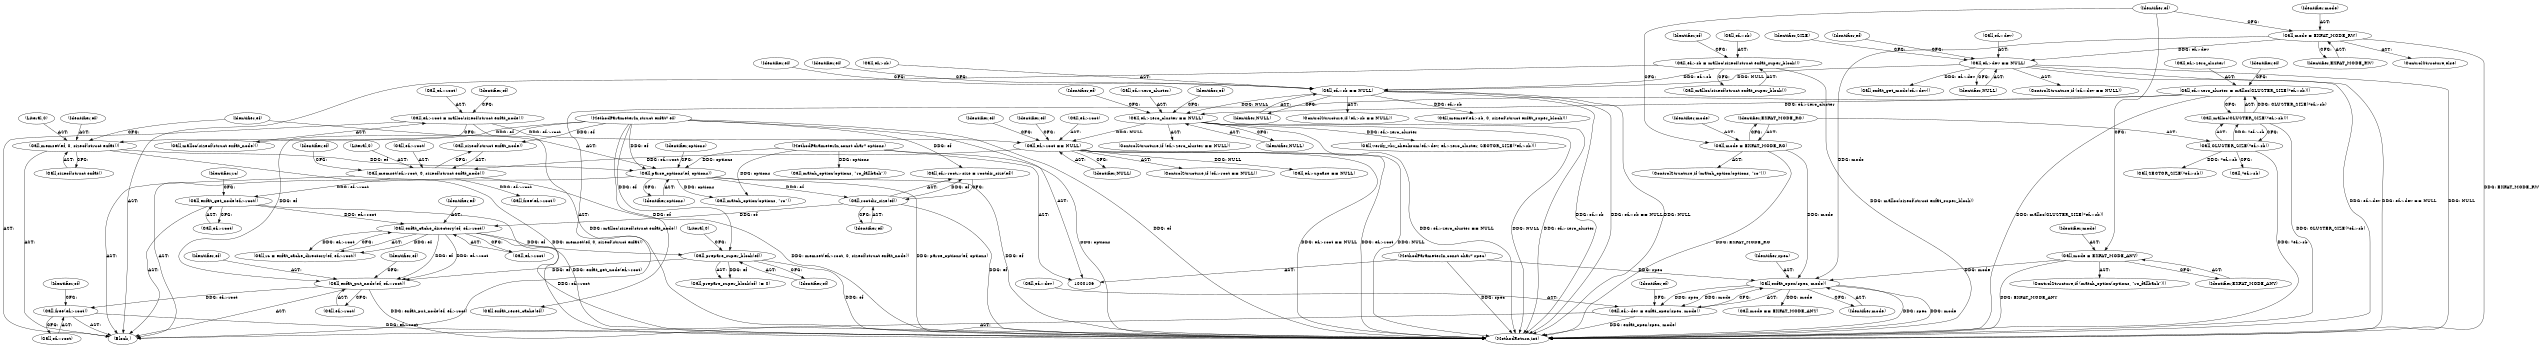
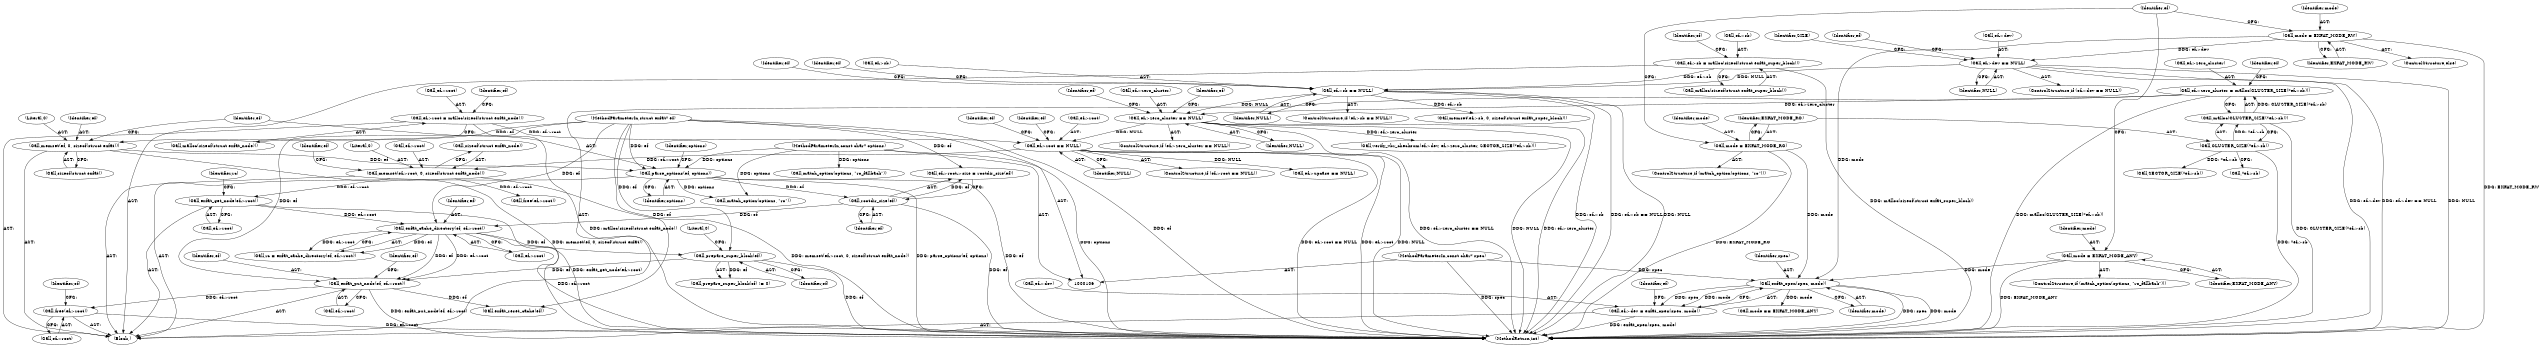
  digraph {
    n1 [label="(Call,free(ef->root))"]
    n2 [label="(Block,)"]
    n3 [label="(Call,ef->root)"]
    n4 [label="(MethodReturn,int)"]
    n5 [label="(Call,exfat_put_node(ef, ef->root))"]
    n6 [label="(Call,exfat_reset_cache(ef))"]
    n7 [label="(Call,ef->root)"]
    n8 [label="(Call,exfat_cache_directory(ef, ef->root))"]
    n9 [label="(Call,prepare_super_block(ef))"]
    n10 [label="(Call,ef->root)"]
    n11 [label="(Call,rc = exfat_cache_directory(ef, ef->root))"]
    n12 [label="(Identifier,ef)"]
    n13 [label="(Call,prepare_super_block(ef) != 0)"]
    n14 [label="(Call,rootdir_size(ef))"]
    n15 [label="(Identifier,ef)"]
    n16 [label="(Call,ef->root->size = rootdir_size(ef))"]
    n17 [label="(Call,parse_options(ef, options))"]
    n18 [label="(Identifier,options)"]
    n19 [label="(Call,match_option(options, \"ro\"))"]
    n20 [label="(Call,memset(ef, 0, sizeof(struct exfat)))"]
    n21 [label="(Call,sizeof(struct exfat))"]
    n22 [label="(MethodParameterIn,struct exfat* ef)"]
    1000106
    n24 [label="(MethodParameterIn,const char* options)"]
    n25 [label="(Call,match_option(options, \"ro_fallback\"))"]
    n26 [label="(Call,exfat_get_node(ef->root))"]
    n27 [label="(Call,ef->root)"]
    n28 [label="(Call,memset(ef->root, 0, sizeof(struct exfat_node)))"]
    n29 [label="(Call,free(ef->root))"]
    n30 [label="(Call,sizeof(struct exfat_node))"]
    n31 [label="(Call,ef->root == NULL)"]
    n32 [label="(Identifier,NULL)"]
    n33 [label="(ControlStructure,if (ef->root == NULL))"]
    n34 [label="(Call,ef->upcase == NULL)"]
    n35 [label="(Call,ef->root = malloc(sizeof(struct exfat_node)))"]
    n36 [label="(Call,malloc(sizeof(struct exfat_node)))"]
    n37 [label="(Call,ef->zero_cluster == NULL)"]
    n38 [label="(Call,verify_vbr_checksum(ef->dev, ef->zero_cluster, SECTOR_SIZE(*ef->sb)))"]
    n39 [label="(Identifier,NULL)"]
    n40 [label="(ControlStructure,if (ef->zero_cluster == NULL))"]
    n41 [label="(Call,ef->zero_cluster = malloc(CLUSTER_SIZE(*ef->sb)))"]
    n42 [label="(Call,malloc(CLUSTER_SIZE(*ef->sb)))"]
    n43 [label="(Call,CLUSTER_SIZE(*ef->sb))"]
    n44 [label="(Call,*ef->sb)"]
    n45 [label="(Call,SECTOR_SIZE(*ef->sb))"]
    n46 [label="(Call,ef->sb == NULL)"]
    n47 [label="(Identifier,NULL)"]
    n48 [label="(ControlStructure,if (ef->sb == NULL))"]
    n49 [label="(Call,memset(ef->sb, 0, sizeof(struct exfat_super_block)))"]
    n50 [label="(Call,ef->sb = malloc(sizeof(struct exfat_super_block)))"]
    n51 [label="(Call,malloc(sizeof(struct exfat_super_block)))"]
    n52 [label="(Call,ef->dev == NULL)"]
-   n53 [label="(Call,exfat_get_mode(ef->dev))"]
    n54 [label="(Identifier,NULL)"]
    n55 [label="(ControlStructure,if (ef->dev == NULL))"]
    n56 [label="(Call,ef->dev = exfat_open(spec, mode))"]
    n57 [label="(Call,exfat_open(spec, mode))"]
    n58 [label="(Call,mode == EXFAT_MODE_ANY)"]
    n59 [label="(Identifier,mode)"]
    n60 [label="(MethodParameterIn,const char* spec)"]
    n61 [label="(Call,mode = EXFAT_MODE_RW)"]
    n62 [label="(Identifier,EXFAT_MODE_RW)"]
    n63 [label="(ControlStructure,else)"]
    n64 [label="(Call,mode = EXFAT_MODE_RO)"]
    n65 [label="(ControlStructure,if (match_option(options, \"ro\")))"]
    n66 [label="(Identifier,EXFAT_MODE_RO)"]
    n67 [label="(Call,mode = EXFAT_MODE_ANY)"]
    n68 [label="(ControlStructure,if (match_option(options, \"ro_fallback\")))"]
    n69 [label="(Identifier,EXFAT_MODE_ANY)"]
    n70 [label="(Identifier,spec)"]
    n71 [label="(Literal,0)"]
    n72 [label="(Call,ef->zero_cluster)"]
    n73 [label="(Call,ef->dev)"]
    n74 [label="(Literal,0)"]
    n75 [label="(Call,ef->sb)"]
    n76 [label="(Identifier,ef)"]
    n77 [label="(Identifier,ef)"]
    n78 [label="(Identifier,mode)"]
    n79 [label="(Call,ef->root)"]
    n80 [label="(Identifier,ef)"]
    n81 [label="(Identifier,ef)"]
    n82 [label="(Identifier,ef)"]
    n83 [label="(Identifier,ef)"]
    n84 [label="(Call,ef->root)"]
    n85 [label="(Identifier,ef)"]
    n86 [label="(Identifier,ef)"]
    n87 [label="(Identifier,SIZE)"]
    n88 [label="(Call,ef->sb)"]
    n89 [label="(Identifier,ef)"]
    n90 [label="(Call,ef->zero_cluster)"]
    n91 [label="(Identifier,ef)"]
    n92 [label="(Identifier,options)"]
    n93 [label="(Identifier,ef)"]
    n94 [label="(Identifier,rc)"]
    n95 [label="(Identifier,ef)"]
    n96 [label="(Identifier,ef)"]
    n97 [label="(Identifier,ef)"]
    n98 [label="(Identifier,ef)"]
    n99 [label="(Call,ef->root)"]
    n100 [label="(Call,ef->dev)"]
    n101 [label="(Identifier,ef)"]
    n102 [label="(Identifier,ef)"]
    n103 [label="(Identifier,mode)"]
    n104 [label="(Literal,0)"]
    n105 [label="(Identifier,mode)"]
    n106 [label="(Identifier,ef)"]
    n107 [label="(Identifier,ef)"]
    n1 -> n2 [label="AST: "]
    n1 -> n3 [label="CFG: "]
    n1 -> n4 [label="DDG: ef->root"]
    n3 -> n1 [label="AST: "]
    n5 -> n1 [label="DDG: ef->root"]
    n5 -> n2 [label="AST: "]
    n5 -> n4 [label="DDG: exfat_put_node(ef, ef->root)"]
+   n5 -> n6 [label="DDG: ef"]
    n5 -> n7 [label="CFG: "]
    n7 -> n5 [label="AST: "]
    n8 -> n4 [label="DDG: ef->root"]
    n8 -> n5 [label="DDG: ef"]
    n8 -> n5 [label="DDG: ef->root"]
    n8 -> n9 [label="DDG: ef"]
    n8 -> n10 [label="CFG: "]
    n8 -> n11 [label="AST: "]
    n8 -> n11 [label="DDG: ef"]
    n8 -> n11 [label="DDG: ef->root"]
    n9 -> n4 [label="DDG: ef"]
    n9 -> n5 [label="DDG: ef"]
    n9 -> n12 [label="CFG: "]
    n9 -> n13 [label="AST: "]
    n9 -> n13 [label="DDG: ef"]
    n10 -> n8 [label="AST: "]
    n11 -> n8 [label="CFG: "]
    n12 -> n9 [label="AST: "]
    n14 -> n4 [label="DDG: ef"]
    n14 -> n8 [label="DDG: ef"]
    n14 -> n15 [label="CFG: "]
    n14 -> n16 [label="AST: "]
    n14 -> n16 [label="DDG: ef"]
    n15 -> n14 [label="AST: "]
    n16 -> n14 [label="CFG: "]
    n17 -> n2 [label="AST: "]
    n17 -> n4 [label="DDG: ef"]
    n17 -> n4 [label="DDG: parse_options(ef, options)"]
    n17 -> n14 [label="DDG: ef"]
    n17 -> n18 [label="CFG: "]
    n17 -> n19 [label="DDG: options"]
    n18 -> n17 [label="AST: "]
    n20 -> n2 [label="AST: "]
    n20 -> n4 [label="DDG: memset(ef, 0, sizeof(struct exfat))"]
    n20 -> n17 [label="DDG: ef"]
    n20 -> n21 [label="CFG: "]
    n21 -> n20 [label="AST: "]
    n22 -> n4 [label="DDG: ef"]
    n22 -> n5 [label="DDG: ef"]
    n22 -> n6 [label="DDG: ef"]
-   n22 -> n30 [label="DDG: ef"]
+   n22 -> n8 [label="DDG: ef"]
    n22 -> n9 [label="DDG: ef"]
    n22 -> n16 [label="DDG: ef"]
    n22 -> n17 [label="DDG: ef"]
    n22 -> n20 [label="DDG: ef"]
    n22 -> 1000106 [label="AST: "]
    n24 -> n4 [label="DDG: options"]
    n24 -> n17 [label="DDG: options"]
    n24 -> n19 [label="DDG: options"]
    n24 -> 1000106 [label="AST: "]
    n24 -> n25 [label="DDG: options"]
    n26 -> n2 [label="AST: "]
    n26 -> n4 [label="DDG: exfat_get_node(ef->root)"]
    n26 -> n8 [label="DDG: ef->root"]
    n26 -> n27 [label="CFG: "]
    n27 -> n26 [label="AST: "]
    n28 -> n2 [label="AST: "]
    n28 -> n4 [label="DDG: memset(ef->root, 0, sizeof(struct exfat_node))"]
    n28 -> n26 [label="DDG: ef->root"]
    n28 -> n29 [label="DDG: ef->root"]
    n28 -> n30 [label="CFG: "]
    n30 -> n28 [label="AST: "]
    n31 -> n4 [label="DDG: ef->root"]
    n31 -> n4 [label="DDG: NULL"]
    n31 -> n4 [label="DDG: ef->root == NULL"]
    n31 -> n28 [label="DDG: ef->root"]
    n31 -> n32 [label="CFG: "]
    n31 -> n33 [label="AST: "]
    n31 -> n34 [label="DDG: NULL"]
    n32 -> n31 [label="AST: "]
    n35 -> n2 [label="AST: "]
    n35 -> n4 [label="DDG: malloc(sizeof(struct exfat_node))"]
    n35 -> n31 [label="DDG: ef->root"]
    n35 -> n36 [label="CFG: "]
    n36 -> n35 [label="AST: "]
    n37 -> n4 [label="DDG: ef->zero_cluster"]
    n37 -> n4 [label="DDG: ef->zero_cluster == NULL"]
    n37 -> n4 [label="DDG: NULL"]
    n37 -> n31 [label="DDG: NULL"]
    n37 -> n38 [label="DDG: ef->zero_cluster"]
    n37 -> n39 [label="CFG: "]
    n37 -> n40 [label="AST: "]
    n39 -> n37 [label="AST: "]
    n41 -> n2 [label="AST: "]
    n41 -> n4 [label="DDG: malloc(CLUSTER_SIZE(*ef->sb))"]
    n41 -> n37 [label="DDG: ef->zero_cluster"]
    n41 -> n42 [label="CFG: "]
    n42 -> n4 [label="DDG: CLUSTER_SIZE(*ef->sb)"]
    n42 -> n41 [label="AST: "]
    n42 -> n41 [label="DDG: CLUSTER_SIZE(*ef->sb)"]
    n42 -> n43 [label="CFG: "]
    n43 -> n4 [label="DDG: *ef->sb"]
    n43 -> n42 [label="AST: "]
    n43 -> n42 [label="DDG: *ef->sb"]
    n43 -> n44 [label="CFG: "]
    n43 -> n45 [label="DDG: *ef->sb"]
    n46 -> n4 [label="DDG: ef->sb"]
    n46 -> n4 [label="DDG: ef->sb == NULL"]
    n46 -> n4 [label="DDG: NULL"]
    n46 -> n37 [label="DDG: NULL"]
    n46 -> n47 [label="CFG: "]
    n46 -> n48 [label="AST: "]
    n46 -> n49 [label="DDG: ef->sb"]
    n47 -> n46 [label="AST: "]
    n50 -> n2 [label="AST: "]
    n50 -> n4 [label="DDG: malloc(sizeof(struct exfat_super_block))"]
    n50 -> n46 [label="DDG: ef->sb"]
    n50 -> n51 [label="CFG: "]
    n51 -> n50 [label="AST: "]
    n52 -> n4 [label="DDG: ef->dev == NULL"]
    n52 -> n4 [label="DDG: NULL"]
    n52 -> n4 [label="DDG: ef->dev"]
    n52 -> n46 [label="DDG: NULL"]
-   n52 -> n53 [label="DDG: ef->dev"]
    n52 -> n54 [label="CFG: "]
    n52 -> n55 [label="AST: "]
    n54 -> n52 [label="AST: "]
    n56 -> n2 [label="AST: "]
    n56 -> n4 [label="DDG: exfat_open(spec, mode)"]
    n56 -> n57 [label="CFG: "]
    n57 -> n4 [label="DDG: spec"]
    n57 -> n4 [label="DDG: mode"]
    n57 -> n56 [label="AST: "]
    n57 -> n56 [label="DDG: spec"]
    n57 -> n56 [label="DDG: mode"]
    n57 -> n58 [label="DDG: mode"]
    n57 -> n59 [label="CFG: "]
    n59 -> n57 [label="AST: "]
    n60 -> n4 [label="DDG: spec"]
    n60 -> 1000106 [label="AST: "]
    n60 -> n57 [label="DDG: spec"]
    n61 -> n4 [label="DDG: EXFAT_MODE_RW"]
    n61 -> n52 [label="DDG: ef->dev"]
    n61 -> n57 [label="DDG: mode"]
    n61 -> n62 [label="CFG: "]
    n61 -> n63 [label="AST: "]
    n62 -> n61 [label="AST: "]
    n64 -> n4 [label="DDG: EXFAT_MODE_RO"]
    n64 -> n57 [label="DDG: mode"]
    n64 -> n65 [label="AST: "]
    n64 -> n66 [label="CFG: "]
    n66 -> n43 [label="AST: "]
    n66 -> n64 [label="AST: "]
    n67 -> n4 [label="DDG: EXFAT_MODE_ANY"]
    n67 -> n57 [label="DDG: mode"]
    n67 -> n68 [label="AST: "]
    n67 -> n69 [label="CFG: "]
    n69 -> n67 [label="AST: "]
    n70 -> n57 [label="AST: "]
    n71 -> n28 [label="AST: "]
    n72 -> n41 [label="AST: "]
    n73 -> n52 [label="AST: "]
    n74 -> n20 [label="AST: "]
    n75 -> n46 [label="AST: "]
    n76 -> n37 [label="CFG: "]
    n77 -> n17 [label="AST: "]
    n77 -> n20 [label="CFG: "]
    n78 -> n61 [label="AST: "]
    n79 -> n35 [label="AST: "]
    n80 -> n46 [label="CFG: "]
    n81 -> n5 [label="AST: "]
    n82 -> n5 [label="CFG: "]
    n83 -> n1 [label="CFG: "]
    n84 -> n28 [label="AST: "]
    n85 -> n31 [label="CFG: "]
    n86 -> n8 [label="AST: "]
    n87 -> n52 [label="CFG: "]
    n88 -> n50 [label="AST: "]
    n89 -> n35 [label="CFG: "]
    n90 -> n37 [label="AST: "]
    n91 -> n52 [label="CFG: "]
    n92 -> n17 [label="CFG: "]
    n93 -> n61 [label="CFG: "]
    n93 -> n64 [label="CFG: "]
    n93 -> n67 [label="CFG: "]
    n94 -> n26 [label="CFG: "]
    n95 -> n31 [label="CFG: "]
    n96 -> n50 [label="CFG: "]
    n97 -> n56 [label="CFG: "]
    n98 -> n37 [label="CFG: "]
    n99 -> n31 [label="AST: "]
    n100 -> n56 [label="AST: "]
    n101 -> n20 [label="AST: "]
    n102 -> n46 [label="CFG: "]
    n103 -> n64 [label="AST: "]
    n104 -> n9 [label="CFG: "]
    n105 -> n67 [label="AST: "]
    n106 -> n28 [label="CFG: "]
    n107 -> n41 [label="CFG: "]
  }
